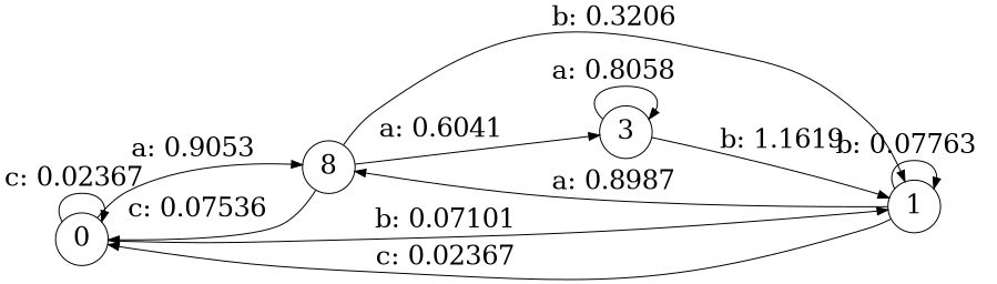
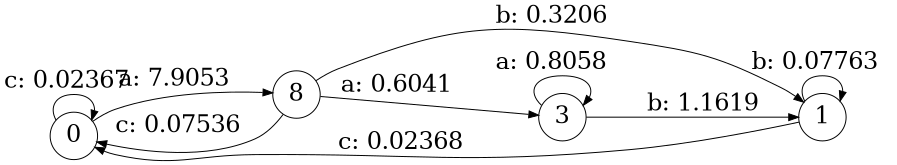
  digraph {
    rankdir=LR
    node [fontsize=24 shape=circle]
    edge [fontsize=24]
    0
    n2 [label=8]
    1
    3
    0 -> 0 [label="c: 0.02367  "]
-   0 -> n2 [label="a: 0.9053   "]
-   0 -> 1 [label="b: 0.07101  "]
+   0 -> n2 [label="a: 7.9053   "]
    n2 -> 0 [label="c: 0.07536  "]
    n2 -> 1 [label="b: 0.3206   "]
    n2 -> 3 [label="a: 0.6041   "]
-   1 -> 0 [label="c: 0.02367  "]
-   1 -> n2 [label="a: 0.8987   "]
+   1 -> 0 [label="c: 0.02368  "]
    1 -> 1 [label="b: 0.07763  "]
    3 -> 1 [label="b: 1.1619   "]
    3 -> 3 [label="a: 0.8058   "]
  }
